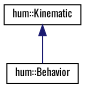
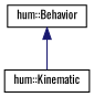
  digraph {
    rankdir=TB
    fontname=Oswald
    node [color=black fillcolor=white fontname=Oswald fontsize=10 shape=record style=filled]
    n1 [height=0.2 label="hum::Behavior" width=0.4]
    n2 [height=0.2 label="hum::Kinematic" width=0.4]
-   n2 -> n1 [color=midnightblue dir=back fontname=Oswald fontsize=10 labelfontname=Helvetica labelfontsize=10 style=solid]
+   n1 -> n2 [color=midnightblue dir=back fontname=Oswald fontsize=10 labelfontname=Helvetica labelfontsize=10 style=solid]
  }
